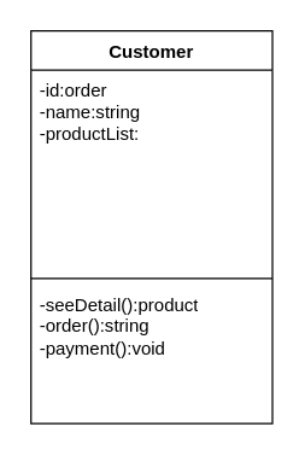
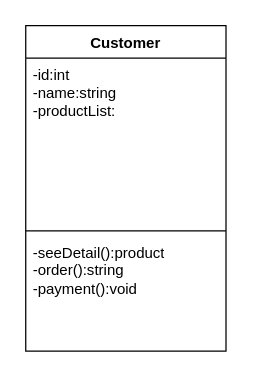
  <mxCell id="0" />
  <mxCell id="1" parent="0" />
  <mxCell id="2" value="Customer" style="swimlane;fontStyle=1;align=center;verticalAlign=top;childLayout=stackLayout;horizontal=1;startSize=26;horizontalStack=0;resizeParent=1;resizeParentMax=0;resizeLast=0;collapsible=1;marginBottom=0;whiteSpace=wrap;html=1;" vertex="1" parent="1"><mxGeometry x="20" y="20" width="160" height="260" as="geometry" /></mxCell>
- <mxCell id="3" value="-id:order&lt;div&gt;-name:string&lt;/div&gt;&lt;div&gt;-productList:&lt;/div&gt;" style="text;strokeColor=none;fillColor=none;align=left;verticalAlign=top;spacingLeft=4;spacingRight=4;overflow=hidden;rotatable=0;points=[[0,0.5],[1,0.5]];portConstraint=eastwest;whiteSpace=wrap;html=1;" vertex="1" parent="2"><mxGeometry y="26" width="160" height="134" as="geometry" /></mxCell>
+ <mxCell id="3" value="-id:int&lt;div&gt;-name:string&lt;/div&gt;&lt;div&gt;-productList:&lt;/div&gt;" style="text;strokeColor=none;fillColor=none;align=left;verticalAlign=top;spacingLeft=4;spacingRight=4;overflow=hidden;rotatable=0;points=[[0,0.5],[1,0.5]];portConstraint=eastwest;whiteSpace=wrap;html=1;" vertex="1" parent="2"><mxGeometry y="26" width="160" height="134" as="geometry" /></mxCell>
  <mxCell id="4" value="" style="line;strokeWidth=1;fillColor=none;align=left;verticalAlign=middle;spacingTop=-1;spacingLeft=3;spacingRight=3;rotatable=0;labelPosition=right;points=[];portConstraint=eastwest;strokeColor=inherit;" vertex="1" parent="2"><mxGeometry y="160" width="160" height="8" as="geometry" /></mxCell>
  <mxCell id="5" value="-seeDetail():product&lt;div&gt;-order():string&lt;/div&gt;&lt;div&gt;-payment():void&lt;/div&gt;" style="text;strokeColor=none;fillColor=none;align=left;verticalAlign=top;spacingLeft=4;spacingRight=4;overflow=hidden;rotatable=0;points=[[0,0.5],[1,0.5]];portConstraint=eastwest;whiteSpace=wrap;html=1;" vertex="1" parent="2"><mxGeometry y="168" width="160" height="92" as="geometry" /></mxCell>
